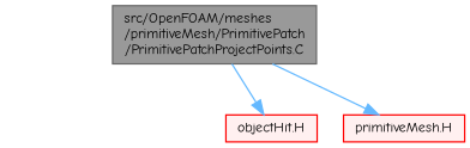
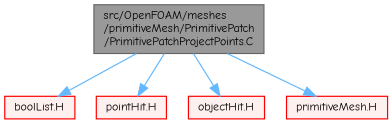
  digraph {
    fontname="Comic Neue"
    node [color=red fillcolor="#FFF0F0" fontname="Comic Neue" fontsize=10 shape=box style=filled]
    edge [color=steelblue1 fontname="Comic Neue" fontsize=10 labelfontname=Helvetica labelfontsize=10 style=solid]
    n1 [color=gray40 fillcolor=grey60 fontcolor=black height=0.2 label="src/OpenFOAM/meshes\l/primitiveMesh/PrimitivePatch\l/PrimitivePatchProjectPoints.C" width=0.4]
+   n2 [height=0.2 label="boolList.H" width=0.4]
+   n3 [height=0.2 label="pointHit.H" width=0.4]
    n4 [height=0.2 label="objectHit.H" width=0.4]
    n5 [height=0.2 label="primitiveMesh.H" width=0.4]
+   n1 -> n2
+   n1 -> n3
    n1 -> n4
    n1 -> n5
  }
